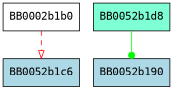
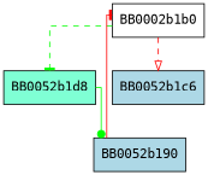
  digraph {
    fontname="DejaVu Sans Mono"
    splines=ortho
    node [fillcolor=lightblue fontname="DejaVu Sans Mono" shape=box style=filled]
    edge [arrowhead=tee color=green fontname="DejaVu Sans Mono" style=dashed]
    n1 [fillcolor=white label=BB0002b1b0]
    BB0052b190
    BB0052b1d8 [fillcolor=aquamarine]
    BB0052b1c6
+   n1 -> BB0052b1d8
    n1 -> BB0052b1c6 [arrowhead=onormal color=red]
+   BB0052b190 -> n1 [color=red style=solid]
    BB0052b1d8 -> BB0052b190 [arrowhead=dot style=solid]
  }
